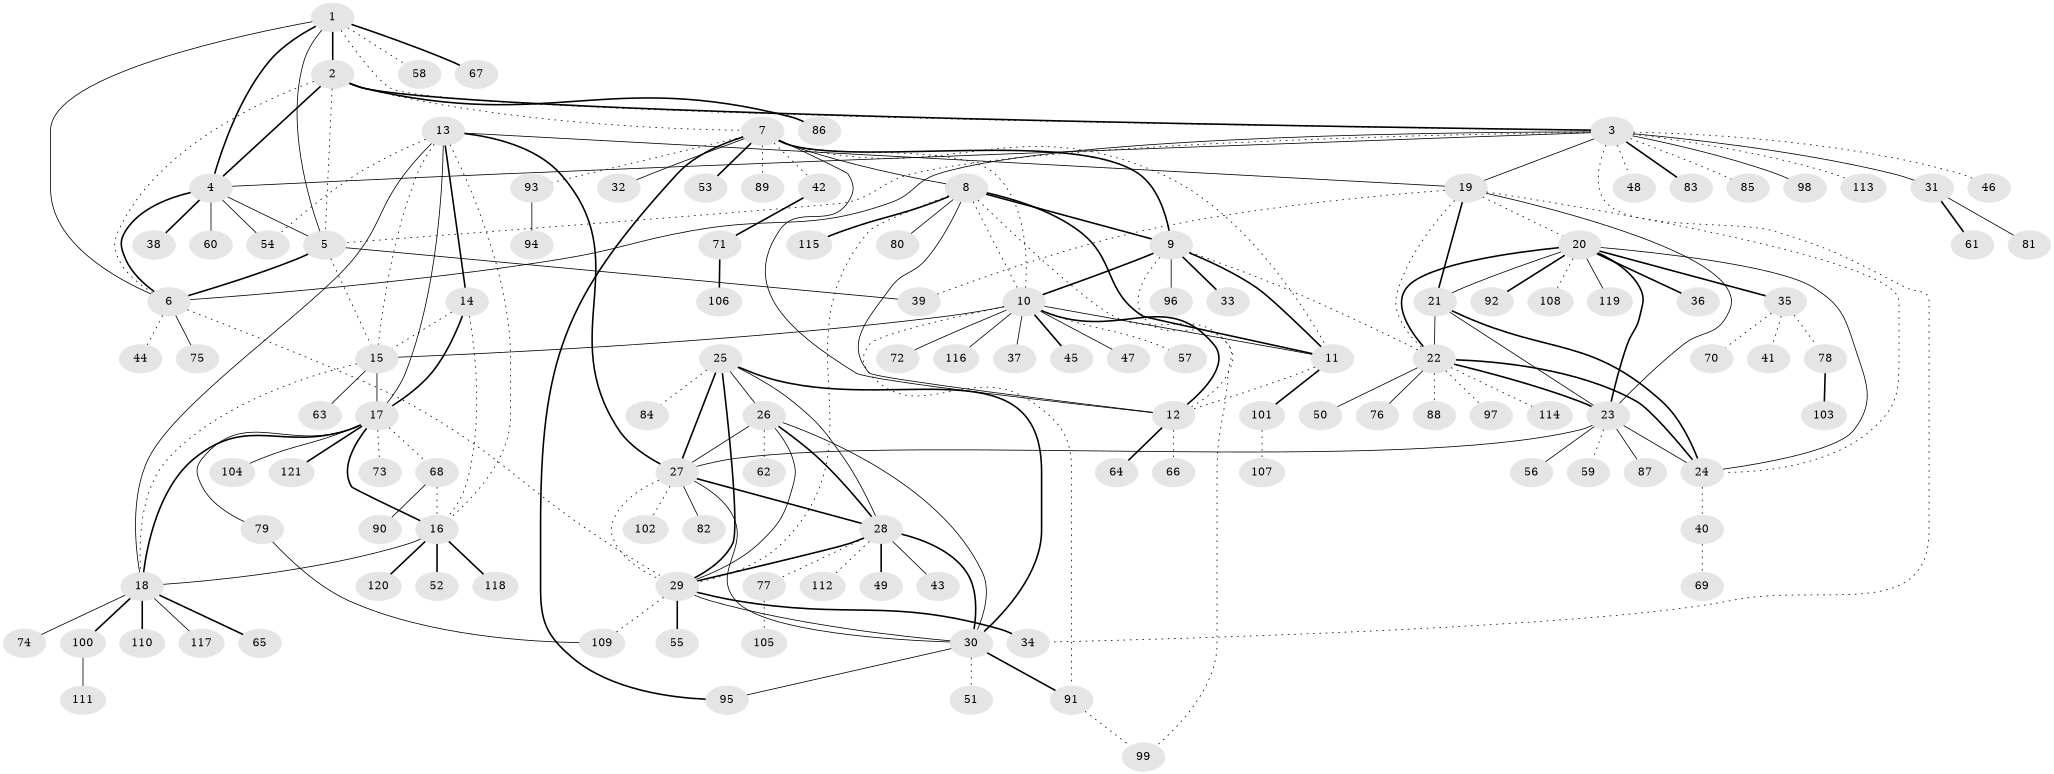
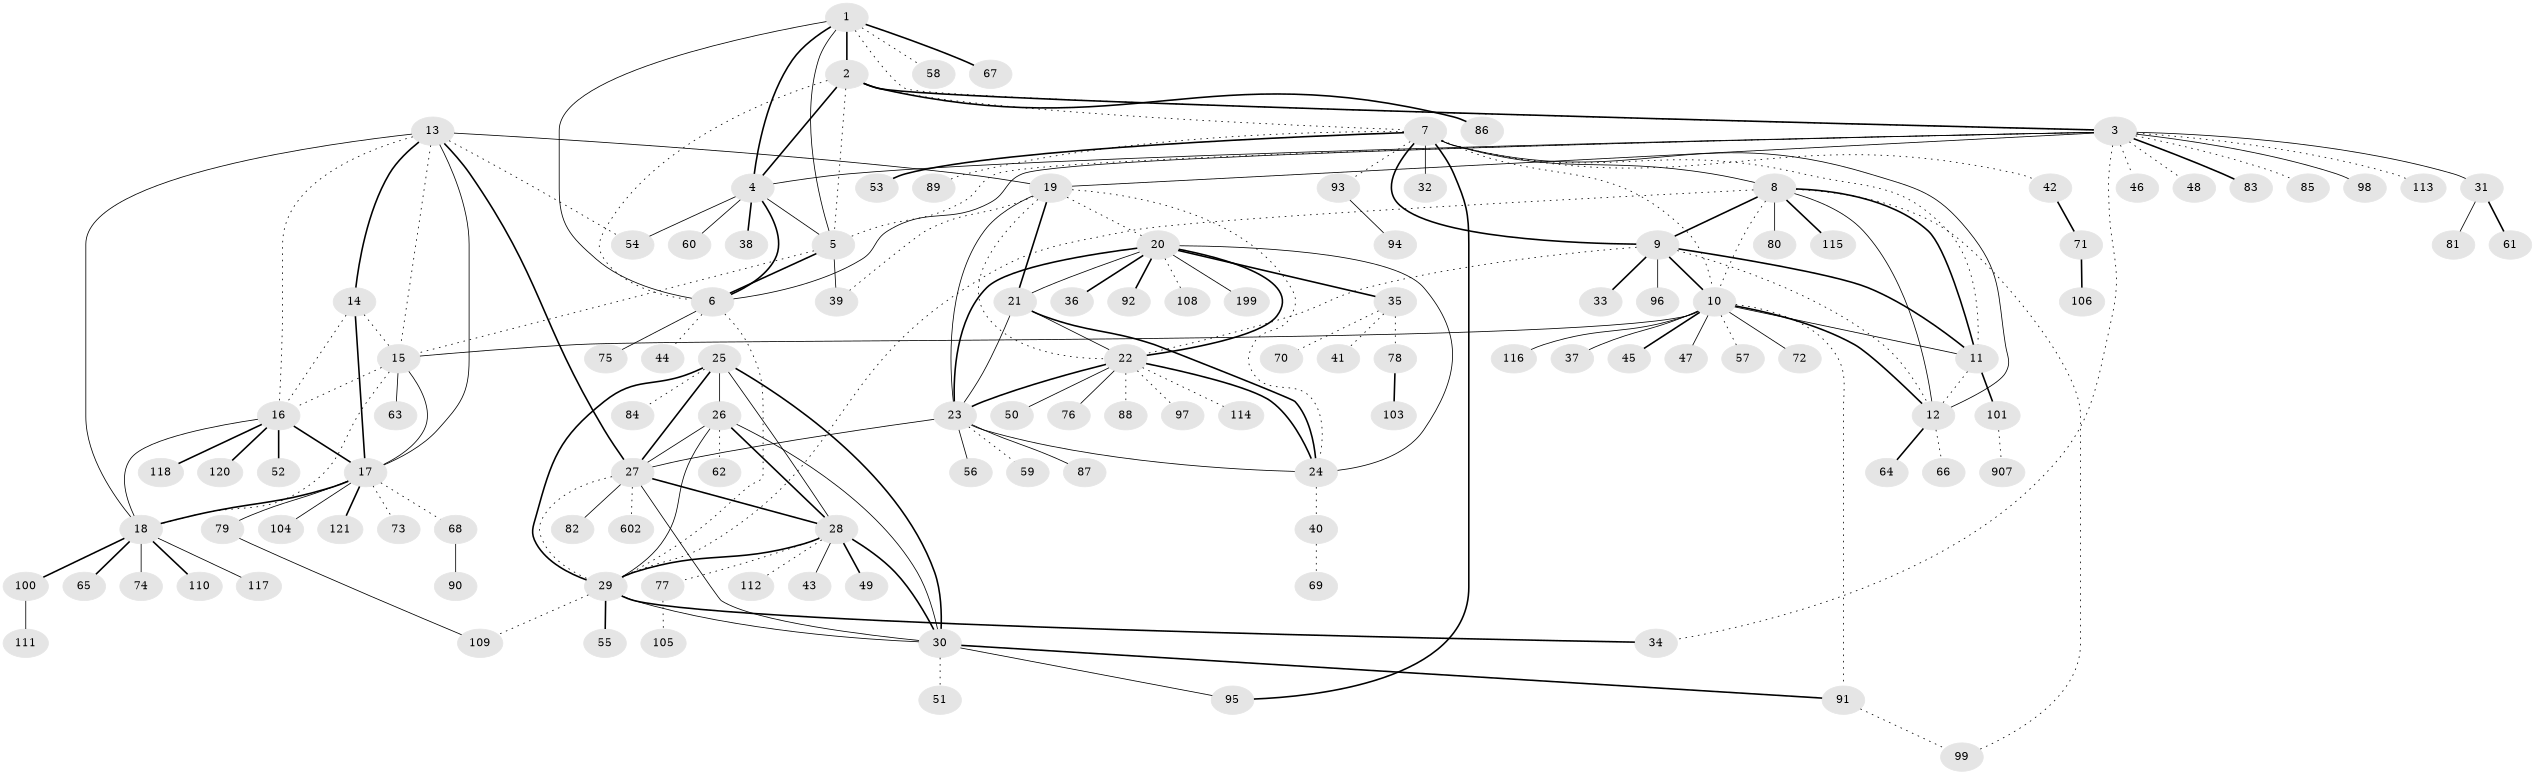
  graph {
    node [color=gray90 style=filled]
    edge [style=dotted]
    1
    2
    3
    4
    5
    6
    58
    67
    7
    86
    19
    31
    34
    46
    48
    83
    85
    98
    113
    38
    54
    60
    15
    39
    29
    44
    75
    8
    9
    10
    11
    12
    32
    42
    53
    89
    93
    95
    22
    20
    21
    23
    24
    61
    81
    16
    17
    18
    63
    30
    55
    109
    80
    99
    115
    33
    96
    37
    45
    47
    57
    72
    91
    116
    101
    64
    66
    71
    94
    50
    76
    88
    97
    114
-   107
+   107 [label=907]
    13
    14
    27
    52
    118
    120
    68
    73
    79
    104
    121
    65
    74
    100
    110
    117
    28
    82
-   102
+   102 [label=602]
    90
    111
    35
    36
    92
    108
-   119
+   119 [label=199]
    56
    59
    87
    40
    41
    70
    78
    69
    25
    26
    84
    62
    43
    49
    77
    112
    51
    105
    103
    106
    1 -- 2 [style=bold]
    1 -- 3
    1 -- 4 [style=bold]
    1 -- 5 [style=solid]
    1 -- 6 [style=solid]
    1 -- 58
    1 -- 67 [style=bold]
    2 -- 3 [style=bold]
    2 -- 4 [style=bold]
    2 -- 5
    2 -- 6
    2 -- 7
    2 -- 86 [style=bold]
    3 -- 4 [style=solid]
    3 -- 5
    3 -- 6 [style=solid]
    3 -- 19 [style=solid]
    3 -- 31 [style=solid]
    3 -- 34
    3 -- 46
    3 -- 48
    3 -- 83 [style=bold]
    3 -- 85
    3 -- 98 [style=solid]
    3 -- 113
    4 -- 5 [style=solid]
    4 -- 6 [style=bold]
    4 -- 38 [style=bold]
    4 -- 54 [style=solid]
    4 -- 60 [style=solid]
    5 -- 6 [style=bold]
    5 -- 15
    5 -- 39 [style=solid]
    6 -- 29
    6 -- 44
    6 -- 75 [style=solid]
    7 -- 8 [style=solid]
    7 -- 9 [style=bold]
    7 -- 10
    7 -- 11
    7 -- 12 [style=solid]
    7 -- 32 [style=solid]
    7 -- 42
    7 -- 53 [style=bold]
    7 -- 89
    7 -- 93
    7 -- 95 [style=bold]
    19 -- 39
    19 -- 22
    19 -- 20
    19 -- 21 [style=bold]
    19 -- 23 [style=solid]
    19 -- 24
    31 -- 61 [style=bold]
    31 -- 81 [style=solid]
-   68 -- 16
+   15 -- 16
    15 -- 17 [style=solid]
    15 -- 18
    15 -- 63 [style=solid]
    29 -- 34 [style=bold]
    29 -- 30 [style=solid]
    29 -- 55 [style=bold]
    29 -- 109
    8 -- 29
    8 -- 9 [style=bold]
    8 -- 10
    8 -- 11 [style=bold]
    8 -- 12 [style=solid]
    8 -- 80 [style=solid]
    8 -- 99
    8 -- 115 [style=bold]
    9 -- 10 [style=bold]
    9 -- 11 [style=bold]
    9 -- 12
    9 -- 22
    9 -- 33 [style=bold]
    9 -- 96 [style=solid]
    10 -- 15 [style=solid]
    10 -- 11 [style=solid]
    10 -- 12 [style=bold]
    10 -- 37 [style=solid]
    10 -- 45 [style=bold]
    10 -- 47 [style=solid]
    10 -- 57
    10 -- 72 [style=solid]
    10 -- 91
    10 -- 116 [style=solid]
    11 -- 12
    11 -- 101 [style=bold]
    12 -- 64 [style=bold]
    12 -- 66
    42 -- 71 [style=bold]
    93 -- 94 [style=solid]
    22 -- 23 [style=bold]
    22 -- 24 [style=bold]
    22 -- 50 [style=solid]
    22 -- 76 [style=solid]
    22 -- 88
    22 -- 97
    22 -- 114
    20 -- 22 [style=bold]
    20 -- 21 [style=solid]
    20 -- 23 [style=bold]
    20 -- 24 [style=solid]
    20 -- 35 [style=bold]
    20 -- 36 [style=bold]
    20 -- 92 [style=bold]
    20 -- 108
    20 -- 119 [style=solid]
    21 -- 22 [style=solid]
    21 -- 23 [style=solid]
    21 -- 24 [style=bold]
    23 -- 24 [style=solid]
    23 -- 27 [style=solid]
    23 -- 56 [style=solid]
    23 -- 59
    23 -- 87 [style=solid]
    24 -- 40
    16 -- 17 [style=bold]
    16 -- 18 [style=solid]
    16 -- 52 [style=bold]
    16 -- 118 [style=bold]
    16 -- 120 [style=bold]
    17 -- 18 [style=bold]
    17 -- 68
    17 -- 73
    17 -- 79 [style=solid]
    17 -- 104 [style=solid]
    17 -- 121 [style=bold]
    18 -- 65 [style=bold]
    18 -- 74 [style=solid]
    18 -- 100 [style=bold]
    18 -- 110 [style=bold]
    18 -- 117 [style=solid]
    30 -- 95 [style=solid]
    30 -- 91 [style=bold]
    30 -- 51
    91 -- 99
    101 -- 107
    71 -- 106 [style=bold]
    13 -- 19 [style=solid]
    13 -- 54
    13 -- 15
    13 -- 16
    13 -- 17 [style=solid]
    13 -- 18 [style=solid]
    13 -- 14 [style=bold]
    13 -- 27 [style=bold]
    14 -- 15
    14 -- 16
    14 -- 17 [style=bold]
    27 -- 29
    27 -- 30 [style=solid]
    27 -- 28 [style=bold]
    27 -- 82 [style=solid]
    27 -- 102
    68 -- 90 [style=solid]
    79 -- 109 [style=solid]
    100 -- 111 [style=solid]
    28 -- 29 [style=bold]
    28 -- 30 [style=bold]
    28 -- 43 [style=solid]
    28 -- 49 [style=bold]
    28 -- 77
    28 -- 112
    35 -- 41
    35 -- 70
    35 -- 78
    40 -- 69
    78 -- 103 [style=bold]
    25 -- 29 [style=bold]
    25 -- 30 [style=bold]
    25 -- 27 [style=bold]
    25 -- 28 [style=solid]
    25 -- 26 [style=solid]
    25 -- 84
    26 -- 29 [style=solid]
    26 -- 30 [style=solid]
    26 -- 27 [style=solid]
    26 -- 28 [style=bold]
    26 -- 62
    77 -- 105
  }
